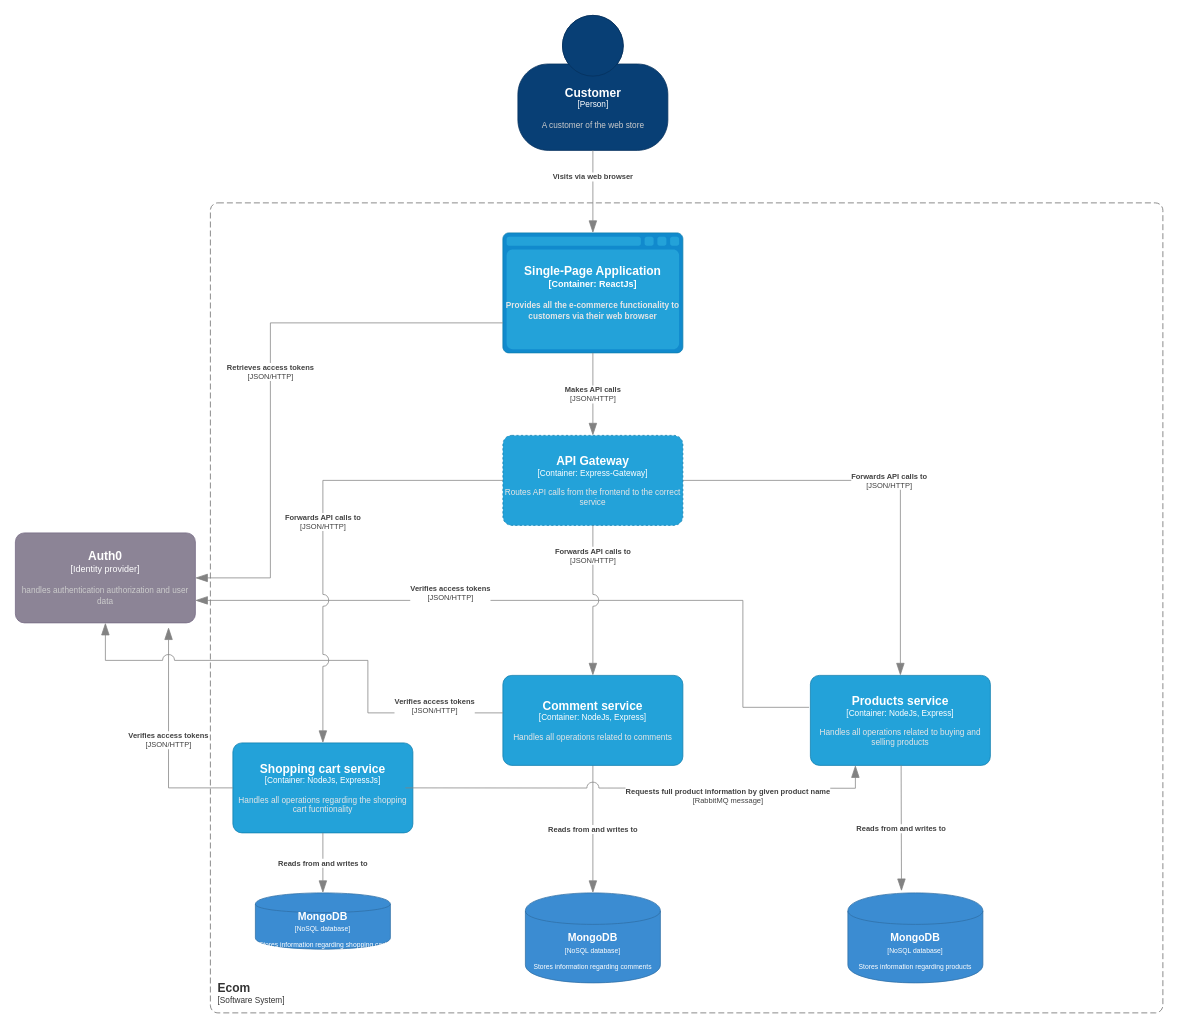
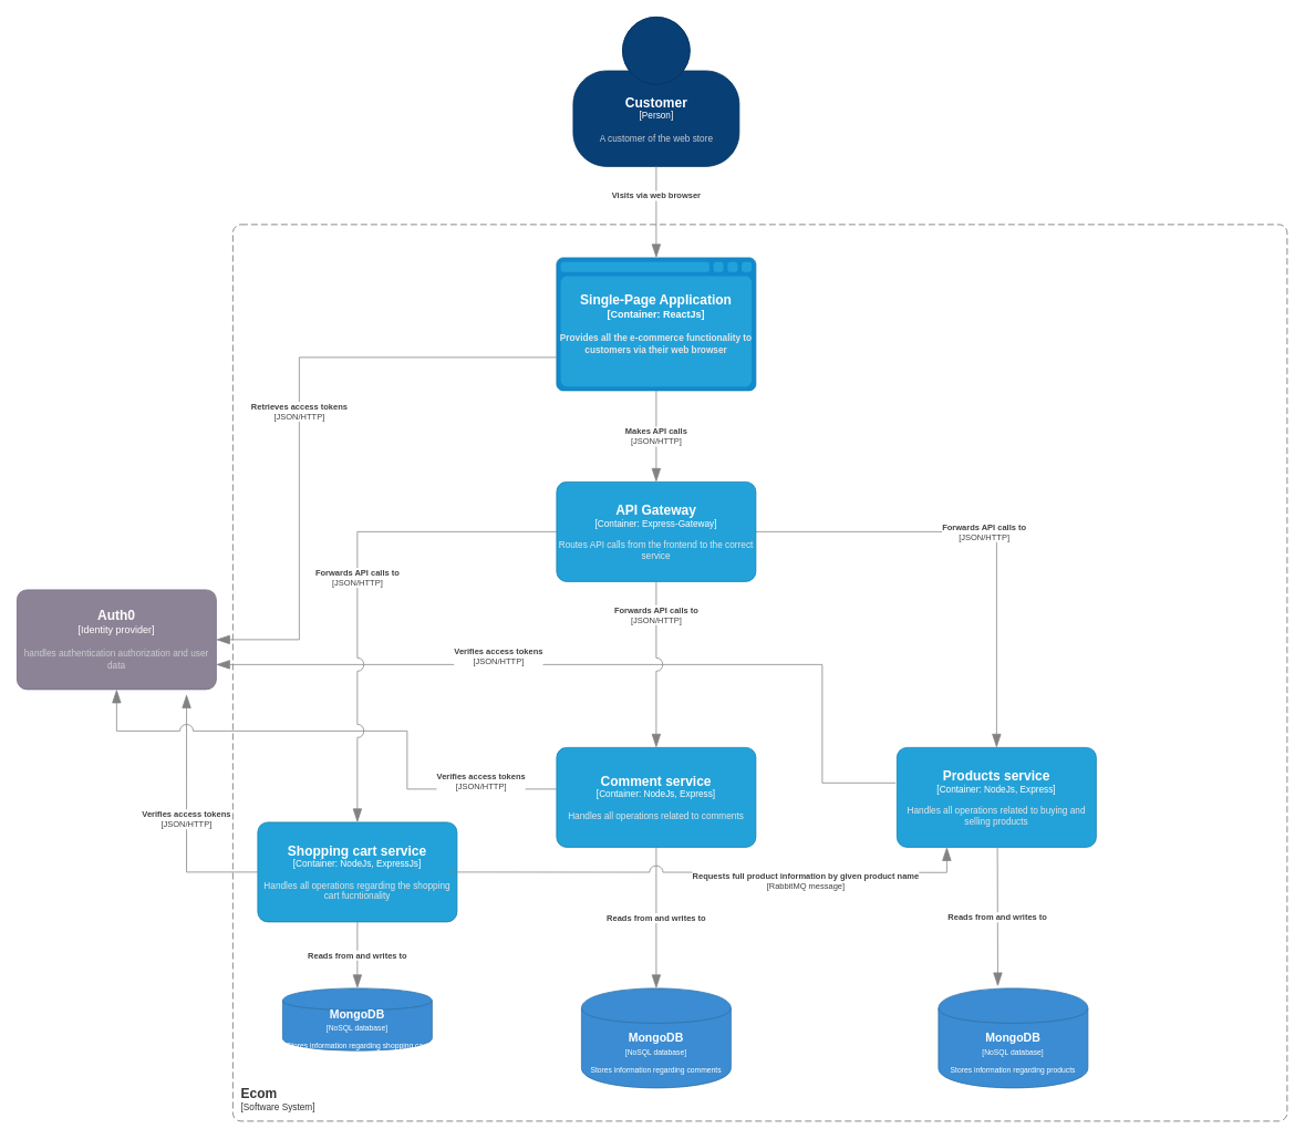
  <mxCell id="0" />
  <mxCell id="1" parent="0" />
  <mxCell id="2" value="&lt;font style=&quot;font-size: 16px&quot;&gt;&lt;b&gt;Customer&lt;/b&gt;&lt;/font&gt;&lt;div&gt;[Person]&lt;/div&gt;&lt;br&gt;&lt;div&gt;&lt;font style=&quot;font-size: 11px&quot;&gt;&lt;font color=&quot;#cccccc&quot;&gt;A customer of the web store&lt;/font&gt;&lt;/div&gt;" style="html=1;fontSize=11;dashed=0;whitespace=wrap;fillColor=#083F75;strokeColor=#06315C;fontColor=#ffffff;shape=mxgraph.c4.person2;align=center;metaEdit=1;points=[[0.5,0,0],[1,0.5,0],[1,0.75,0],[0.75,1,0],[0.5,1,0],[0.25,1,0],[0,0.75,0],[0,0.5,0]];resizable=0;" parent="1" vertex="1"><mxGeometry x="690" y="20" width="200" height="180" as="geometry" /></mxCell>
  <mxCell id="3" value="&lt;font style=&quot;font-size: 16px&quot;&gt;&lt;b&gt;&lt;div style=&quot;text-align: left&quot;&gt;Ecom&lt;/div&gt;&lt;/b&gt;&lt;/font&gt;&lt;div style=&quot;text-align: left&quot;&gt;[Software System]&lt;/div&gt;" style="rounded=1;fontSize=11;whiteSpace=wrap;html=1;dashed=1;arcSize=20;fillColor=none;strokeColor=#666666;fontColor=#333333;labelBackgroundColor=none;align=left;verticalAlign=bottom;labelBorderColor=none;spacingTop=0;spacing=10;dashPattern=8 4;metaEdit=1;rotatable=0;perimeter=rectanglePerimeter;noLabel=0;labelPadding=0;allowArrows=0;connectable=0;expand=0;recursiveResize=0;editable=1;pointerEvents=0;absoluteArcSize=1;points=[[0.25,0,0],[0.5,0,0],[0.75,0,0],[1,0.25,0],[1,0.5,0],[1,0.75,0],[0.75,1,0],[0.5,1,0],[0.25,1,0],[0,0.75,0],[0,0.5,0],[0,0.25,0]];" parent="1" vertex="1"><mxGeometry x="280" y="270" width="1270" height="1080" as="geometry" /></mxCell>
  <mxCell id="4" value="&lt;font style=&quot;font-size: 16px&quot;&gt;&lt;b&gt;Single-Page Application&lt;/font&gt;&lt;div&gt;[Container:&amp;nbsp;ReactJs]&lt;/div&gt;&lt;br&gt;&lt;div&gt;&lt;font style=&quot;font-size: 11px&quot;&gt;&lt;font color=&quot;#E6E6E6&quot;&gt;Provides all the e-commerce functionality to customers via their web browser&#10;&lt;/font&gt;&lt;/div&gt;" style="shape=mxgraph.c4.webBrowserContainer;whiteSpace=wrap;html=1;boundedLbl=1;rounded=0;labelBackgroundColor=none;fillColor=#118ACD;fontSize=12;fontColor=#ffffff;align=center;strokeColor=#0E7DAD;metaEdit=1;points=[[0.5,0,0],[1,0.25,0],[1,0.5,0],[1,0.75,0],[0.5,1,0],[0,0.75,0],[0,0.5,0],[0,0.25,0]];resizable=0;" parent="1" vertex="1"><mxGeometry x="670" y="310" width="240" height="160" as="geometry" /></mxCell>
  <mxCell id="5" value="&lt;div style=&quot;text-align: left&quot;&gt;&lt;div style=&quot;text-align: center&quot;&gt;&lt;b&gt;Visits via web browser&lt;/b&gt;&lt;/div&gt;" style="endArrow=blockThin;html=1;fontSize=10;fontColor=#404040;strokeWidth=1;endFill=1;strokeColor=#828282;elbow=vertical;metaEdit=1;endSize=14;startSize=14;jumpStyle=arc;jumpSize=16;rounded=0;edgeStyle=orthogonalEdgeStyle;exitX=0.5;exitY=1;exitDx=0;exitDy=0;exitPerimeter=0;" parent="1" source="2" edge="1"><mxGeometry y="20" width="240" relative="1" as="geometry"><mxPoint x="870" y="790" as="sourcePoint" /><mxPoint x="790" y="310" as="targetPoint" /><mxPoint as="offset" /></mxGeometry></mxCell>
  <mxCell id="6" value="&lt;font style=&quot;font-size: 16px&quot;&gt;&lt;b&gt;Products service&lt;/b&gt;&lt;/font&gt;&lt;div&gt;[Container: NodeJs, Express]&lt;/div&gt;&lt;br&gt;&lt;div&gt;&lt;font style=&quot;font-size: 11px&quot;&gt;&lt;font color=&quot;#E6E6E6&quot;&gt;Handles all operations related to buying and selling products&lt;/font&gt;&lt;/div&gt;" style="rounded=1;whiteSpace=wrap;html=1;fontSize=11;labelBackgroundColor=none;fillColor=#23A2D9;fontColor=#ffffff;align=center;arcSize=10;strokeColor=#0E7DAD;metaEdit=1;resizable=0;points=[[0.25,0,0],[0.5,0,0],[0.75,0,0],[1,0.25,0],[1,0.5,0],[1,0.75,0],[0.75,1,0],[0.5,1,0],[0.25,1,0],[0,0.75,0],[0,0.5,0],[0,0.25,0]];" parent="1" vertex="1"><mxGeometry x="1080" y="900" width="240" height="120" as="geometry" /></mxCell>
  <mxCell id="7" value="&lt;div style=&quot;text-align: left&quot;&gt;&lt;div style=&quot;text-align: center&quot;&gt;&lt;b&gt;Forwards API calls to&lt;/b&gt;&lt;/div&gt;&lt;div style=&quot;text-align: center&quot;&gt;[JSON/HTTP]&lt;/div&gt;&lt;/div&gt;" style="endArrow=blockThin;html=1;fontSize=10;fontColor=#404040;strokeWidth=1;endFill=1;strokeColor=#828282;elbow=vertical;metaEdit=1;endSize=14;startSize=14;jumpStyle=arc;jumpSize=16;rounded=0;edgeStyle=orthogonalEdgeStyle;exitX=1;exitY=0.5;exitDx=0;exitDy=0;exitPerimeter=0;entryX=0.5;entryY=0;entryDx=0;entryDy=0;entryPerimeter=0;" parent="1" source="20" target="6" edge="1"><mxGeometry width="240" relative="1" as="geometry"><mxPoint x="800" y="820" as="sourcePoint" /><mxPoint x="800" y="910" as="targetPoint" /></mxGeometry></mxCell>
  <mxCell id="8" value="&lt;div style=&quot;color: rgb(255 , 255 , 255) ; white-space: normal&quot;&gt;&lt;span style=&quot;font-size: 14px&quot;&gt;&lt;b&gt;MongoDB&lt;/b&gt;&lt;/span&gt;&lt;/div&gt;&lt;div style=&quot;color: rgb(255 , 255 , 255) ; font-size: 12px ; white-space: normal&quot;&gt;&lt;font style=&quot;font-size: 9px&quot;&gt;[&lt;font style=&quot;font-size: 9px&quot;&gt;NoSQL database&lt;/font&gt;]&lt;/font&gt;&lt;/div&gt;&lt;div&gt;&lt;br&gt;&lt;/div&gt;&lt;div&gt;&lt;font color=&quot;#FFFFFF&quot;&gt;Stores information regarding comments&lt;/font&gt;&lt;br&gt;&lt;/div&gt;" style="shape=cylinder;whiteSpace=wrap;html=1;boundedLbl=1;backgroundOutline=1;strokeColor=#2F6FA6;strokeWidth=1;fillColor=#3B8CD2;fontSize=9;fontColor=#000000;align=center;resizable=0;" parent="1" vertex="1"><mxGeometry x="700" y="1190" width="180" height="120" as="geometry" /></mxCell>
  <mxCell id="9" value="&lt;div style=&quot;text-align: left&quot;&gt;&lt;div style=&quot;text-align: center&quot;&gt;&lt;b&gt;Reads from and writes to&lt;/b&gt;&lt;/div&gt;" style="endArrow=blockThin;html=1;fontSize=10;fontColor=#404040;strokeWidth=1;endFill=1;strokeColor=#828282;elbow=vertical;metaEdit=1;endSize=14;startSize=14;jumpStyle=arc;jumpSize=16;rounded=0;edgeStyle=orthogonalEdgeStyle;exitX=0.5;exitY=1;exitDx=0;exitDy=0;exitPerimeter=0;" parent="1" edge="1"><mxGeometry width="240" relative="1" as="geometry"><mxPoint x="790" y="1020" as="sourcePoint" /><mxPoint x="790" y="1190" as="targetPoint" /></mxGeometry></mxCell>
  <mxCell id="10" value="&lt;div style=&quot;text-align: left&quot;&gt;&lt;div style=&quot;text-align: center&quot;&gt;&lt;b&gt;Retrieves access tokens&lt;/b&gt;&lt;/div&gt;&lt;div style=&quot;text-align: center&quot;&gt;[JSON/HTTP]&lt;/div&gt;&lt;/div&gt;" style="endArrow=blockThin;html=1;fontSize=10;fontColor=#404040;strokeWidth=1;endFill=1;strokeColor=#828282;elbow=vertical;metaEdit=1;endSize=14;startSize=14;jumpStyle=arc;jumpSize=16;rounded=0;edgeStyle=orthogonalEdgeStyle;exitX=0;exitY=0.75;exitDx=0;exitDy=0;exitPerimeter=0;" parent="1" source="4" target="11" edge="1"><mxGeometry width="240" relative="1" as="geometry"><mxPoint x="728" y="819.04" as="sourcePoint" /><mxPoint x="480" y="910" as="targetPoint" /><Array as="points"><mxPoint x="360" y="430" /><mxPoint x="360" y="770" /></Array></mxGeometry></mxCell>
  <mxCell id="11" value="&lt;font style=&quot;font-size: 16px&quot;&gt;&lt;b&gt;Auth0 &lt;/b&gt;&lt;/font&gt;&lt;div&gt;[Identity provider]&lt;/div&gt;&lt;br&gt;&lt;div&gt;&lt;font style=&quot;font-size: 11px&quot;&gt;&lt;font color=&quot;#cccccc&quot;&gt;handles authentication authorization and user data&lt;/font&gt;&lt;/div&gt;" style="rounded=1;whiteSpace=wrap;html=1;labelBackgroundColor=none;fillColor=#8C8496;fontColor=#ffffff;align=center;arcSize=10;strokeColor=#736782;metaEdit=1;resizable=0;points=[[0.25,0,0],[0.5,0,0],[0.75,0,0],[1,0.25,0],[1,0.5,0],[1,0.75,0],[0.75,1,0],[0.5,1,0],[0.25,1,0],[0,0.75,0],[0,0.5,0],[0,0.25,0]];" parent="1" vertex="1"><mxGeometry x="20" y="710" width="240" height="120" as="geometry" /></mxCell>
  <mxCell id="12" value="&lt;font style=&quot;font-size: 16px&quot;&gt;&lt;b&gt;Shopping cart service&lt;/b&gt;&lt;/font&gt;&lt;div&gt;[Container: NodeJs, ExpressJs]&lt;/div&gt;&lt;br&gt;&lt;div&gt;&lt;font style=&quot;font-size: 11px&quot;&gt;&lt;font color=&quot;#E6E6E6&quot;&gt;Handles all operations regarding the shopping cart fucntionality&#10;&lt;/font&gt;&lt;/div&gt;" style="rounded=1;whiteSpace=wrap;html=1;fontSize=11;labelBackgroundColor=none;fillColor=#23A2D9;fontColor=#ffffff;align=center;arcSize=10;strokeColor=#0E7DAD;metaEdit=1;resizable=0;points=[[0.25,0,0],[0.5,0,0],[0.75,0,0],[1,0.25,0],[1,0.5,0],[1,0.75,0],[0.75,1,0],[0.5,1,0],[0.25,1,0],[0,0.75,0],[0,0.5,0],[0,0.25,0]];" parent="1" vertex="1"><mxGeometry x="310" y="990" width="240" height="120" as="geometry" /></mxCell>
  <mxCell id="13" value="&lt;div style=&quot;text-align: left&quot;&gt;&lt;div style=&quot;text-align: center&quot;&gt;&lt;b&gt;Verifies access tokens&lt;/b&gt;&lt;/div&gt;&lt;div style=&quot;text-align: center&quot;&gt;[JSON/HTTP]&lt;/div&gt;&lt;/div&gt;" style="endArrow=blockThin;html=1;fontSize=10;fontColor=#404040;strokeWidth=1;endFill=1;strokeColor=#828282;elbow=vertical;metaEdit=1;endSize=14;startSize=14;jumpStyle=arc;jumpSize=16;rounded=0;edgeStyle=orthogonalEdgeStyle;exitX=0;exitY=0.5;exitDx=0;exitDy=0;exitPerimeter=0;entryX=0.851;entryY=1.051;entryDx=0;entryDy=0;entryPerimeter=0;" parent="1" source="12" target="11" edge="1"><mxGeometry width="240" relative="1" as="geometry"><mxPoint x="680" y="780" as="sourcePoint" /><mxPoint x="60" y="1080" as="targetPoint" /><Array as="points"><mxPoint x="224" y="1050" /></Array></mxGeometry></mxCell>
  <mxCell id="14" value="&lt;font style=&quot;font-size: 16px&quot;&gt;&lt;b&gt;Comment service&lt;/b&gt;&lt;/font&gt;&lt;div&gt;[Container: NodeJs, Express]&lt;/div&gt;&lt;br&gt;&lt;div&gt;&lt;font style=&quot;font-size: 11px&quot;&gt;&lt;font color=&quot;#E6E6E6&quot;&gt;Handles all operations related to comments&lt;/font&gt;&lt;/div&gt;" style="rounded=1;whiteSpace=wrap;html=1;fontSize=11;labelBackgroundColor=none;fillColor=#23A2D9;fontColor=#ffffff;align=center;arcSize=10;strokeColor=#0E7DAD;metaEdit=1;resizable=0;points=[[0.25,0,0],[0.5,0,0],[0.75,0,0],[1,0.25,0],[1,0.5,0],[1,0.75,0],[0.75,1,0],[0.5,1,0],[0.25,1,0],[0,0.75,0],[0,0.5,0],[0,0.25,0]];" parent="1" vertex="1"><mxGeometry x="670" y="900" width="240" height="120" as="geometry" /></mxCell>
  <mxCell id="15" value="&lt;div style=&quot;color: rgb(255 , 255 , 255) ; white-space: normal&quot;&gt;&lt;span style=&quot;font-size: 14px&quot;&gt;&lt;b&gt;MongoDB&lt;/b&gt;&lt;/span&gt;&lt;/div&gt;&lt;div style=&quot;color: rgb(255 , 255 , 255) ; font-size: 12px ; white-space: normal&quot;&gt;&lt;font style=&quot;font-size: 9px&quot;&gt;[&lt;font style=&quot;font-size: 9px&quot;&gt;NoSQL database&lt;/font&gt;]&lt;/font&gt;&lt;/div&gt;&lt;div&gt;&lt;br&gt;&lt;/div&gt;&lt;div&gt;&lt;font color=&quot;#FFFFFF&quot;&gt;Stores information regarding products&lt;/font&gt;&lt;br&gt;&lt;/div&gt;" style="shape=cylinder;whiteSpace=wrap;html=1;boundedLbl=1;backgroundOutline=1;strokeColor=#2F6FA6;strokeWidth=1;fillColor=#3B8CD2;fontSize=9;fontColor=#000000;align=center;resizable=0;" parent="1" vertex="1"><mxGeometry x="1130" y="1190" width="180" height="120" as="geometry" /></mxCell>
  <mxCell id="16" value="&lt;div style=&quot;text-align: left&quot;&gt;&lt;div style=&quot;text-align: center&quot;&gt;&lt;b&gt;Reads from and writes to&lt;/b&gt;&lt;/div&gt;" style="endArrow=blockThin;html=1;fontSize=10;fontColor=#404040;strokeWidth=1;endFill=1;strokeColor=#828282;elbow=vertical;metaEdit=1;endSize=14;startSize=14;jumpStyle=arc;jumpSize=16;rounded=0;edgeStyle=orthogonalEdgeStyle;entryX=0.397;entryY=-0.021;entryDx=0;entryDy=0;entryPerimeter=0;" parent="1" target="15" edge="1"><mxGeometry width="240" relative="1" as="geometry"><mxPoint x="1201" y="1020" as="sourcePoint" /><mxPoint x="1210" y="1140" as="targetPoint" /></mxGeometry></mxCell>
  <mxCell id="17" value="&lt;div style=&quot;text-align: left&quot;&gt;&lt;div style=&quot;text-align: center&quot;&gt;&lt;b&gt;Requests full product information by given product name&lt;/b&gt;&lt;/div&gt;&lt;div style=&quot;text-align: center&quot;&gt;[RabbitMQ message]&lt;/div&gt;&lt;/div&gt;" style="endArrow=blockThin;html=1;fontSize=10;fontColor=#404040;strokeWidth=1;endFill=1;strokeColor=#828282;elbow=vertical;metaEdit=1;endSize=14;startSize=14;jumpStyle=arc;jumpSize=16;rounded=0;edgeStyle=orthogonalEdgeStyle;entryX=0.25;entryY=1;entryDx=0;entryDy=0;entryPerimeter=0;" parent="1" target="6" edge="1"><mxGeometry x="0.365" y="-10" width="240" relative="1" as="geometry"><mxPoint x="540" y="1050" as="sourcePoint" /><mxPoint x="710" y="1080" as="targetPoint" /><mxPoint as="offset" /></mxGeometry></mxCell>
  <mxCell id="18" value="&lt;div style=&quot;text-align: left&quot;&gt;&lt;div style=&quot;text-align: center&quot;&gt;&lt;b&gt;Verifies access tokens&lt;/b&gt;&lt;/div&gt;&lt;div style=&quot;text-align: center&quot;&gt;[JSON/HTTP]&lt;/div&gt;&lt;/div&gt;" style="endArrow=blockThin;html=1;fontSize=10;fontColor=#404040;strokeWidth=1;endFill=1;strokeColor=#828282;elbow=vertical;metaEdit=1;endSize=14;startSize=14;jumpStyle=arc;jumpSize=16;rounded=0;edgeStyle=orthogonalEdgeStyle;" edge="1" parent="1" source="14" target="11"><mxGeometry x="-0.723" y="-10" width="240" relative="1" as="geometry"><mxPoint x="575.86" y="990" as="sourcePoint" /><mxPoint x="490.1" y="776.12" as="targetPoint" /><Array as="points"><mxPoint x="490" y="950" /><mxPoint x="490" y="880" /><mxPoint x="140" y="880" /></Array><mxPoint x="-1" as="offset" /></mxGeometry></mxCell>
  <mxCell id="19" value="&lt;div style=&quot;text-align: left&quot;&gt;&lt;div style=&quot;text-align: center&quot;&gt;&lt;b&gt;Verifies access tokens&lt;/b&gt;&lt;/div&gt;&lt;div style=&quot;text-align: center&quot;&gt;[JSON/HTTP]&lt;/div&gt;&lt;/div&gt;" style="endArrow=blockThin;html=1;fontSize=10;fontColor=#404040;strokeWidth=1;endFill=1;strokeColor=#828282;elbow=vertical;metaEdit=1;endSize=14;startSize=14;jumpStyle=arc;jumpSize=16;rounded=0;edgeStyle=orthogonalEdgeStyle;entryX=1;entryY=0.75;entryDx=0;entryDy=0;entryPerimeter=0;exitX=-0.007;exitY=0.355;exitDx=0;exitDy=0;exitPerimeter=0;" edge="1" parent="1" source="6" target="11"><mxGeometry x="0.292" y="-10" width="240" relative="1" as="geometry"><mxPoint x="800" y="910" as="sourcePoint" /><mxPoint x="270" y="790" as="targetPoint" /><Array as="points"><mxPoint x="990" y="943" /><mxPoint x="990" y="800" /></Array><mxPoint as="offset" /></mxGeometry></mxCell>
- <mxCell id="20" value="&lt;font style=&quot;font-size: 16px&quot;&gt;&lt;b&gt;API Gateway&lt;/b&gt;&lt;/font&gt;&lt;div&gt;[Container: Express-Gateway]&lt;/div&gt;&lt;br&gt;&lt;div&gt;&lt;font style=&quot;font-size: 11px&quot;&gt;&lt;font color=&quot;#E6E6E6&quot;&gt;Routes API calls from the frontend to the correct service&lt;/font&gt;&lt;/div&gt;" style="rounded=1;whiteSpace=wrap;html=1;fontSize=11;labelBackgroundColor=none;fillColor=#23A2D9;fontColor=#ffffff;align=center;arcSize=10;strokeColor=#0E7DAD;metaEdit=1;resizable=0;points=[[0.25,0,0],[0.5,0,0],[0.75,0,0],[1,0.25,0],[1,0.5,0],[1,0.75,0],[0.75,1,0],[0.5,1,0],[0.25,1,0],[0,0.75,0],[0,0.5,0],[0,0.25,0]];dashed=1;" vertex="1" parent="1"><mxGeometry x="670" y="580" width="240" height="120" as="geometry" /></mxCell>
+ <mxCell id="20" value="&lt;font style=&quot;font-size: 16px&quot;&gt;&lt;b&gt;API Gateway&lt;/b&gt;&lt;/font&gt;&lt;div&gt;[Container: Express-Gateway]&lt;/div&gt;&lt;br&gt;&lt;div&gt;&lt;font style=&quot;font-size: 11px&quot;&gt;&lt;font color=&quot;#E6E6E6&quot;&gt;Routes API calls from the frontend to the correct service&lt;/font&gt;&lt;/div&gt;" style="rounded=1;whiteSpace=wrap;html=1;fontSize=11;labelBackgroundColor=none;fillColor=#23A2D9;fontColor=#ffffff;align=center;arcSize=10;strokeColor=#0E7DAD;metaEdit=1;resizable=0;points=[[0.25,0,0],[0.5,0,0],[0.75,0,0],[1,0.25,0],[1,0.5,0],[1,0.75,0],[0.75,1,0],[0.5,1,0],[0.25,1,0],[0,0.75,0],[0,0.5,0],[0,0.25,0]];" vertex="1" parent="1"><mxGeometry x="670" y="580" width="240" height="120" as="geometry" /></mxCell>
  <mxCell id="21" value="&lt;div style=&quot;text-align: left&quot;&gt;&lt;div style=&quot;text-align: center&quot;&gt;&lt;b&gt;Makes API calls&lt;/b&gt;&lt;/div&gt;&lt;div style=&quot;text-align: center&quot;&gt;[JSON/HTTP]&lt;/div&gt;&lt;/div&gt;" style="endArrow=blockThin;html=1;fontSize=10;fontColor=#404040;strokeWidth=1;endFill=1;strokeColor=#828282;elbow=vertical;metaEdit=1;endSize=14;startSize=14;jumpStyle=arc;jumpSize=16;rounded=0;edgeStyle=orthogonalEdgeStyle;entryX=0.5;entryY=0;entryDx=0;entryDy=0;entryPerimeter=0;exitX=0.5;exitY=1;exitDx=0;exitDy=0;exitPerimeter=0;" edge="1" parent="1" source="4" target="20"><mxGeometry width="240" relative="1" as="geometry"><mxPoint x="1140" y="290" as="sourcePoint" /><mxPoint x="1140" y="620" as="targetPoint" /><Array as="points"><mxPoint x="790" y="570" /></Array></mxGeometry></mxCell>
  <mxCell id="22" value="&lt;div style=&quot;text-align: left&quot;&gt;&lt;div style=&quot;text-align: center&quot;&gt;&lt;b&gt;Forwards API calls to&lt;/b&gt;&lt;/div&gt;&lt;div style=&quot;text-align: center&quot;&gt;[JSON/HTTP]&lt;/div&gt;&lt;/div&gt;" style="endArrow=blockThin;html=1;fontSize=10;fontColor=#404040;strokeWidth=1;endFill=1;strokeColor=#828282;elbow=vertical;metaEdit=1;endSize=14;startSize=14;jumpStyle=arc;jumpSize=16;rounded=0;edgeStyle=orthogonalEdgeStyle;exitX=0.5;exitY=1;exitDx=0;exitDy=0;exitPerimeter=0;" edge="1" parent="1" source="20" target="14"><mxGeometry x="-0.6" width="240" relative="1" as="geometry"><mxPoint x="920" y="650" as="sourcePoint" /><mxPoint x="1210" y="910" as="targetPoint" /><mxPoint as="offset" /></mxGeometry></mxCell>
  <mxCell id="23" value="&lt;div style=&quot;text-align: left&quot;&gt;&lt;div style=&quot;text-align: center&quot;&gt;&lt;b&gt;Forwards API calls to&lt;/b&gt;&lt;/div&gt;&lt;div style=&quot;text-align: center&quot;&gt;[JSON/HTTP]&lt;/div&gt;&lt;/div&gt;" style="endArrow=blockThin;html=1;fontSize=10;fontColor=#404040;strokeWidth=1;endFill=1;strokeColor=#828282;elbow=vertical;metaEdit=1;endSize=14;startSize=14;jumpStyle=arc;jumpSize=16;rounded=0;edgeStyle=orthogonalEdgeStyle;exitX=0;exitY=0.5;exitDx=0;exitDy=0;exitPerimeter=0;entryX=0.5;entryY=0;entryDx=0;entryDy=0;entryPerimeter=0;" edge="1" parent="1" source="20" target="12"><mxGeometry width="240" relative="1" as="geometry"><mxPoint x="930" y="660" as="sourcePoint" /><mxPoint x="1220" y="920" as="targetPoint" /></mxGeometry></mxCell>
  <mxCell id="24" value="&lt;div style=&quot;color: rgb(255 , 255 , 255) ; white-space: normal&quot;&gt;&lt;span style=&quot;font-size: 14px&quot;&gt;&lt;b&gt;MongoDB&lt;/b&gt;&lt;/span&gt;&lt;/div&gt;&lt;div style=&quot;color: rgb(255 , 255 , 255) ; font-size: 12px ; white-space: normal&quot;&gt;&lt;font style=&quot;font-size: 9px&quot;&gt;[&lt;font style=&quot;font-size: 9px&quot;&gt;NoSQL database&lt;/font&gt;]&lt;/font&gt;&lt;/div&gt;&lt;div&gt;&lt;br&gt;&lt;/div&gt;&lt;div&gt;&lt;font color=&quot;#FFFFFF&quot;&gt;Stores information regarding shopping cart&lt;/font&gt;&lt;br&gt;&lt;/div&gt;" style="shape=cylinder;whiteSpace=wrap;html=1;boundedLbl=1;backgroundOutline=1;strokeColor=#2F6FA6;strokeWidth=1;fillColor=#3B8CD2;fontSize=9;fontColor=#000000;align=center;resizable=0;" vertex="1" parent="1"><mxGeometry x="340" y="1190" width="180" height="75" as="geometry" /></mxCell>
  <mxCell id="25" value="&lt;div style=&quot;text-align: left&quot;&gt;&lt;div style=&quot;text-align: center&quot;&gt;&lt;b&gt;Reads from and writes to&lt;/b&gt;&lt;/div&gt;" style="endArrow=blockThin;html=1;fontSize=10;fontColor=#404040;strokeWidth=1;endFill=1;strokeColor=#828282;elbow=vertical;metaEdit=1;endSize=14;startSize=14;jumpStyle=arc;jumpSize=16;rounded=0;edgeStyle=orthogonalEdgeStyle;exitX=0.5;exitY=1;exitDx=0;exitDy=0;exitPerimeter=0;entryX=0.5;entryY=0;entryDx=0;entryDy=0;" edge="1" parent="1" source="12" target="24"><mxGeometry width="240" relative="1" as="geometry"><mxPoint x="590" y="1130" as="sourcePoint" /><mxPoint x="590" y="1300" as="targetPoint" /></mxGeometry></mxCell>
